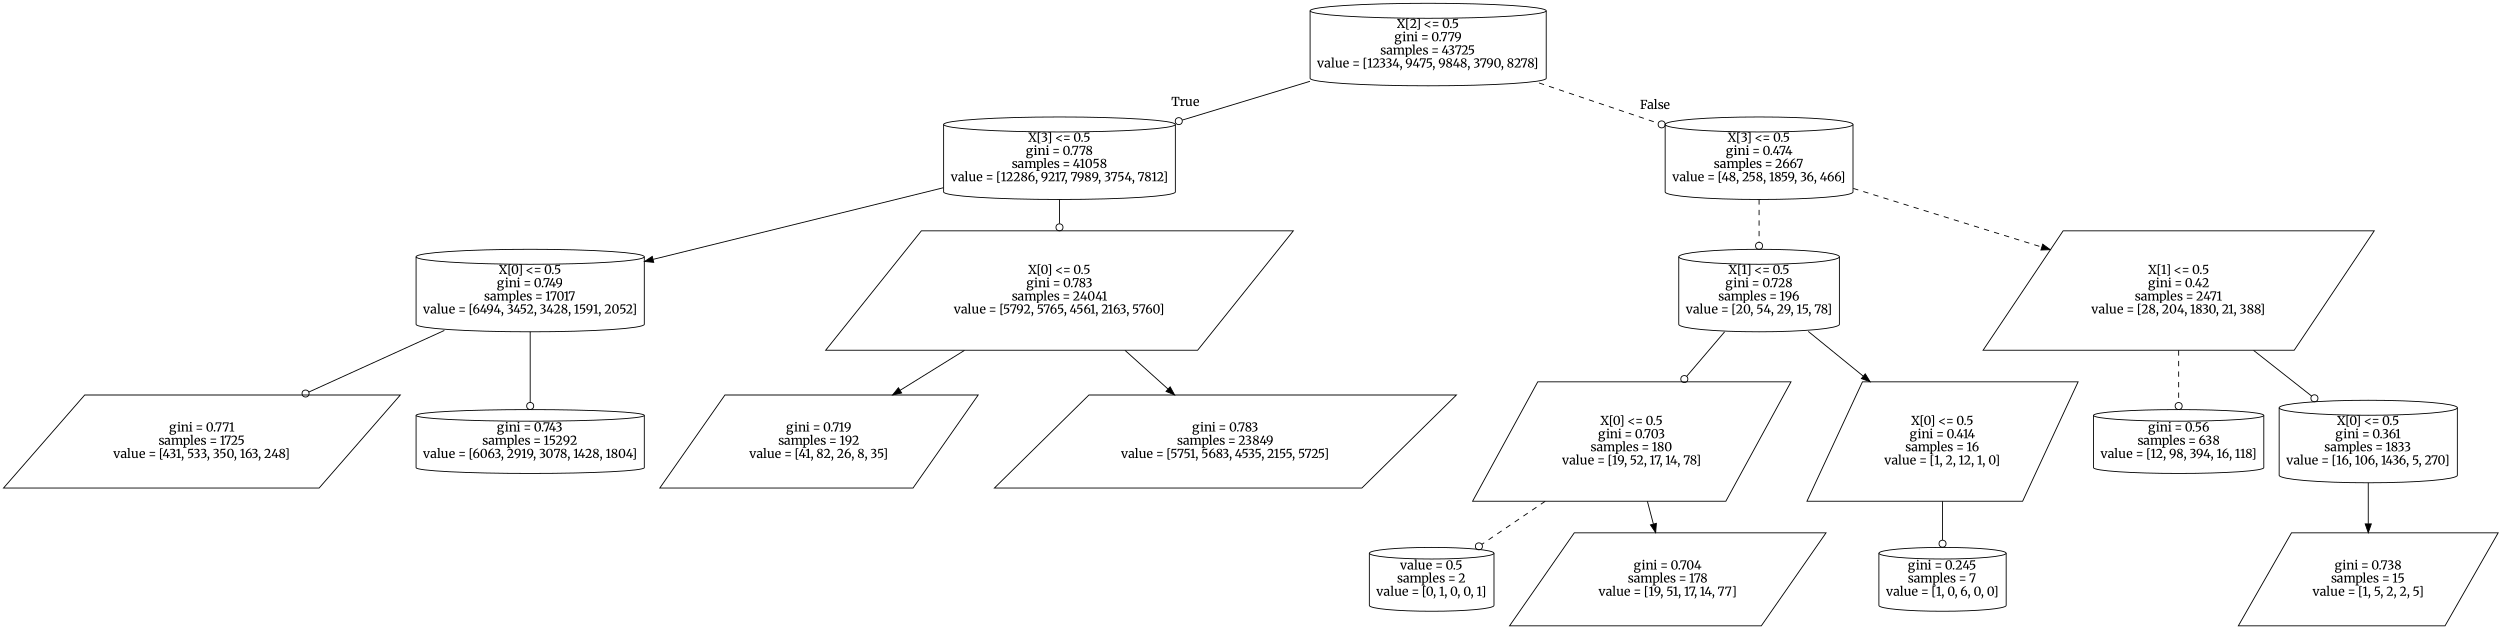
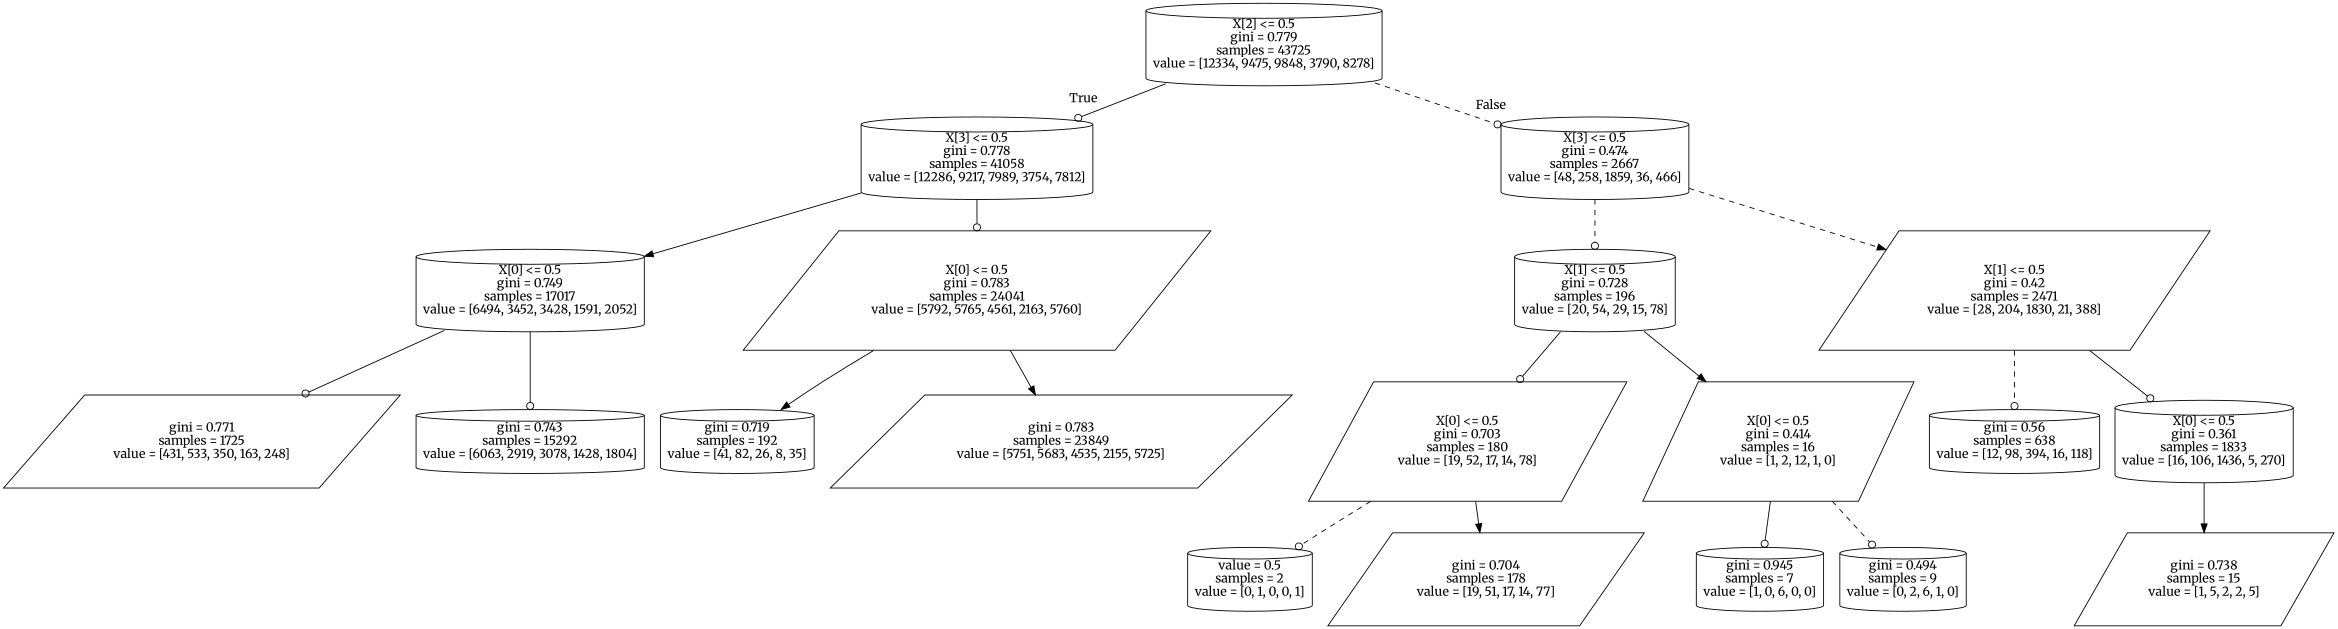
  digraph {
    fontname=Merriweather
    node [fontname=Merriweather shape=cylinder]
    edge [arrowhead=odot fontname=Merriweather style=solid]
    n1 [label="X[2] <= 0.5\ngini = 0.779\nsamples = 43725\nvalue = [12334, 9475, 9848, 3790, 8278]"]
    n2 [label="X[3] <= 0.5\ngini = 0.778\nsamples = 41058\nvalue = [12286, 9217, 7989, 3754, 7812]"]
    n3 [label="X[3] <= 0.5\ngini = 0.474\nsamples = 2667\nvalue = [48, 258, 1859, 36, 466]"]
    n4 [label="X[0] <= 0.5\ngini = 0.749\nsamples = 17017\nvalue = [6494, 3452, 3428, 1591, 2052]"]
    n5 [label="X[0] <= 0.5\ngini = 0.783\nsamples = 24041\nvalue = [5792, 5765, 4561, 2163, 5760]" shape=parallelogram]
    n6 [label="X[1] <= 0.5\ngini = 0.728\nsamples = 196\nvalue = [20, 54, 29, 15, 78]"]
    n7 [label="X[1] <= 0.5\ngini = 0.42\nsamples = 2471\nvalue = [28, 204, 1830, 21, 388]" shape=parallelogram]
    n8 [label="gini = 0.771\nsamples = 1725\nvalue = [431, 533, 350, 163, 248]" shape=parallelogram]
    n9 [label="gini = 0.743\nsamples = 15292\nvalue = [6063, 2919, 3078, 1428, 1804]"]
-   n10 [label="gini = 0.719\nsamples = 192\nvalue = [41, 82, 26, 8, 35]" shape=parallelogram]
+   n10 [label="gini = 0.719\nsamples = 192\nvalue = [41, 82, 26, 8, 35]"]
    n11 [label="gini = 0.783\nsamples = 23849\nvalue = [5751, 5683, 4535, 2155, 5725]" shape=parallelogram]
    n12 [label="X[0] <= 0.5\ngini = 0.703\nsamples = 180\nvalue = [19, 52, 17, 14, 78]" shape=parallelogram]
    n13 [label="X[0] <= 0.5\ngini = 0.414\nsamples = 16\nvalue = [1, 2, 12, 1, 0]" shape=parallelogram]
    n14 [label="gini = 0.56\nsamples = 638\nvalue = [12, 98, 394, 16, 118]"]
    n15 [label="X[0] <= 0.5\ngini = 0.361\nsamples = 1833\nvalue = [16, 106, 1436, 5, 270]"]
    n16 [label="value = 0.5\nsamples = 2\nvalue = [0, 1, 0, 0, 1]"]
    n17 [label="gini = 0.704\nsamples = 178\nvalue = [19, 51, 17, 14, 77]" shape=parallelogram]
-   n18 [label="gini = 0.245\nsamples = 7\nvalue = [1, 0, 6, 0, 0]"]
+   n18 [label="gini = 0.945\nsamples = 7\nvalue = [1, 0, 6, 0, 0]"]
+   n19 [label="gini = 0.494\nsamples = 9\nvalue = [0, 2, 6, 1, 0]"]
    n20 [label="gini = 0.738\nsamples = 15\nvalue = [1, 5, 2, 2, 5]" shape=parallelogram]
    n1 -> n2 [headlabel=True labelangle=45 labeldistance=2.5]
    n1 -> n3 [headlabel=False labelangle=-45 labeldistance=2.5 style=dashed]
    n2 -> n4 [arrowhead=normal]
    n2 -> n5
    n3 -> n6 [style=dashed]
    n3 -> n7 [arrowhead=normal style=dashed]
    n4 -> n8
    n4 -> n9
    n5 -> n10 [arrowhead=normal]
    n5 -> n11 [arrowhead=normal]
    n6 -> n12
    n6 -> n13 [arrowhead=normal]
    n7 -> n14 [style=dashed]
    n7 -> n15
    n12 -> n16 [style=dashed]
    n12 -> n17 [arrowhead=normal]
    n13 -> n18
+   n13 -> n19 [style=dashed]
    n15 -> n20 [arrowhead=normal]
  }
